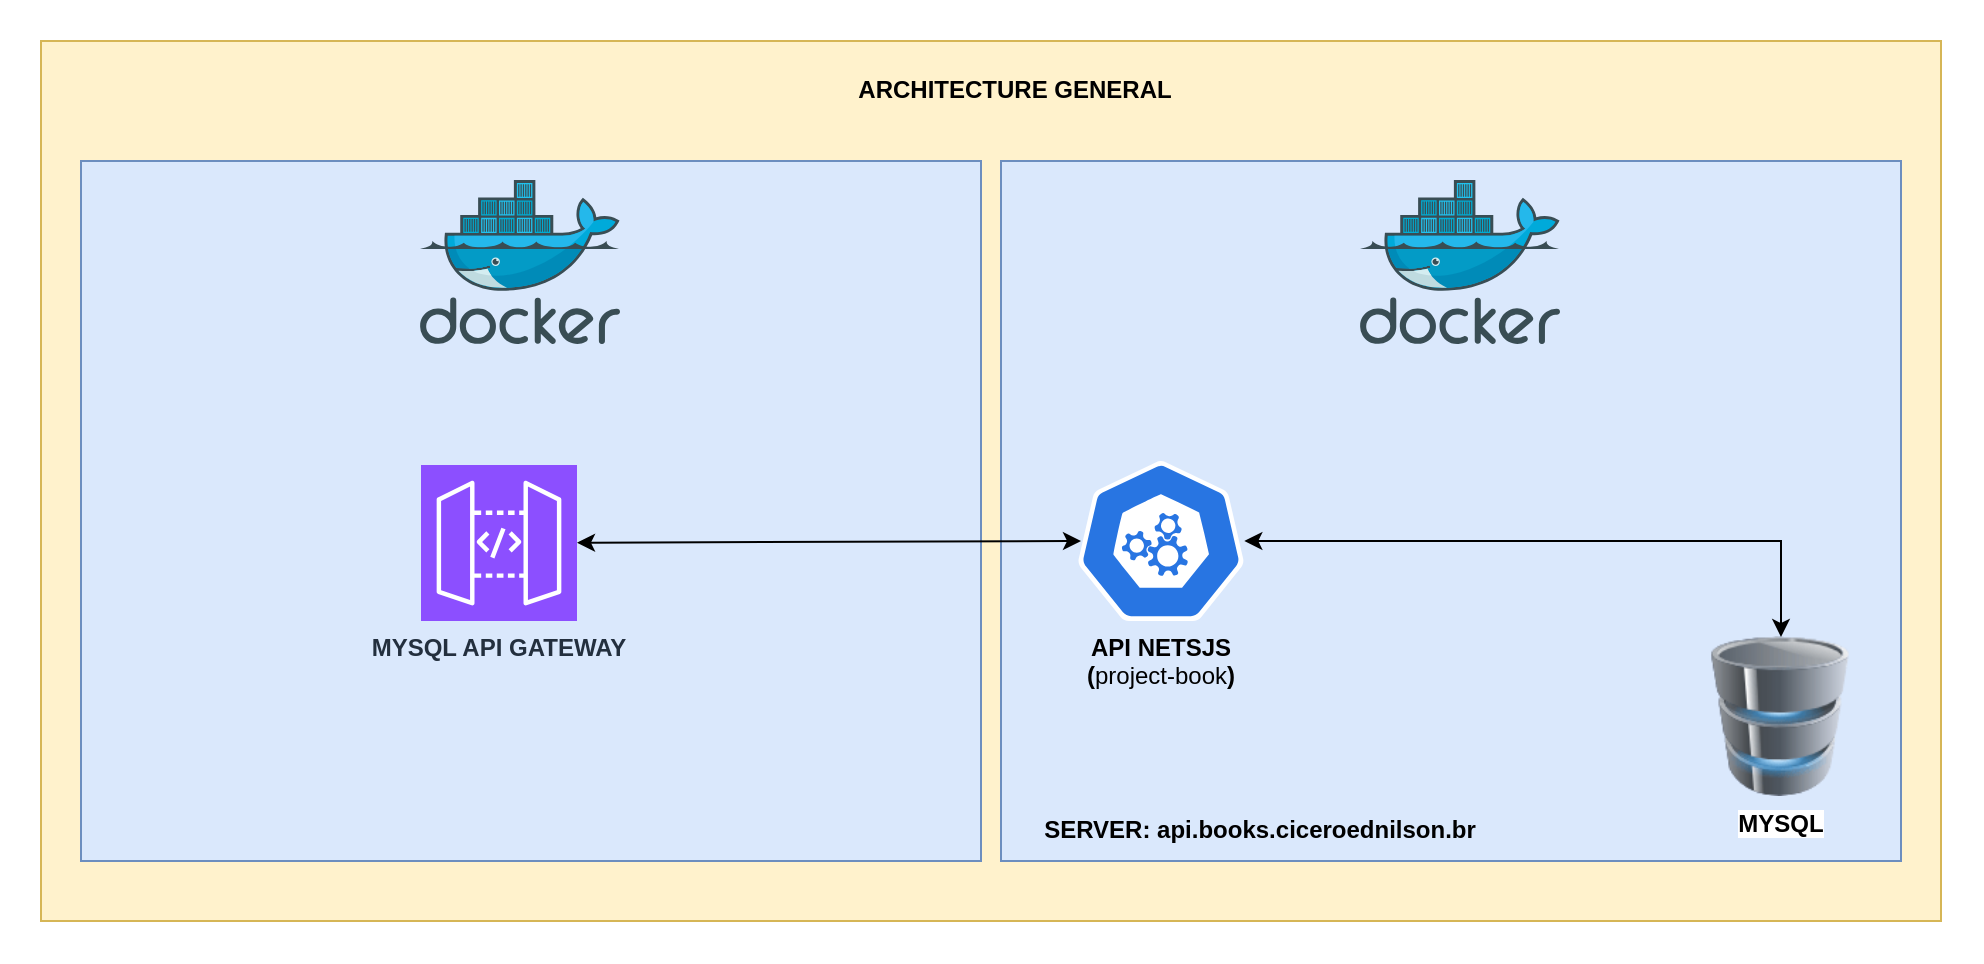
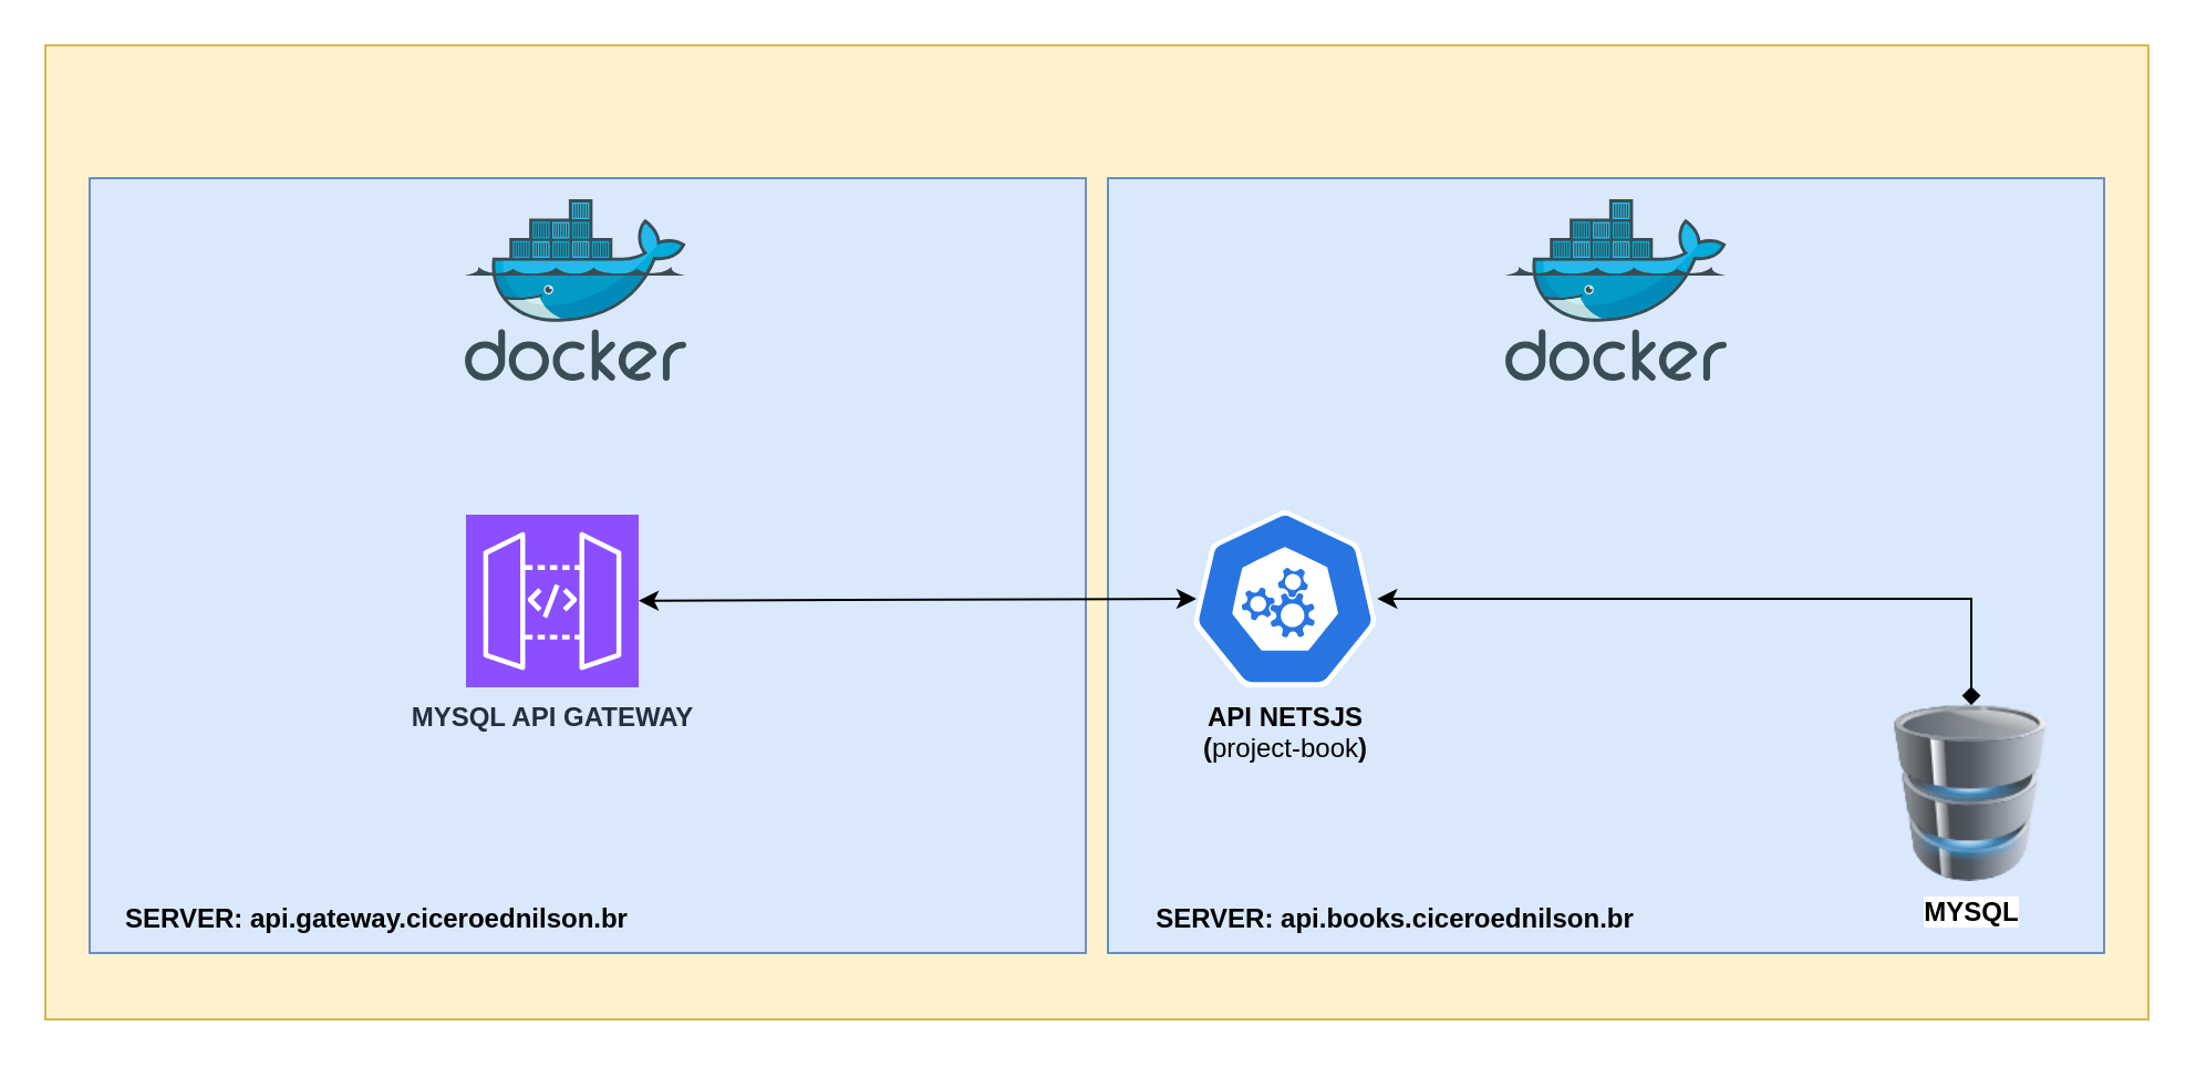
  <mxCell id="0" />
  <mxCell id="1" parent="0" />
  <mxCell id="2" value="" style="rounded=0;whiteSpace=wrap;html=1;fillColor=#fff2cc;strokeColor=#d6b656;" vertex="1" parent="1"><mxGeometry x="20" width="950" height="440" as="geometry" y="20" /></mxCell>
  <mxCell id="3" value="" style="rounded=0;whiteSpace=wrap;html=1;fillColor=#dae8fc;strokeColor=#6c8ebf;" vertex="1" parent="1"><mxGeometry x="500" y="80" width="450" height="350" as="geometry" /></mxCell>
  <mxCell id="4" value="" style="image;sketch=0;aspect=fixed;html=1;points=[];align=center;fontSize=12;image=img/lib/mscae/Docker.svg;strokeColor=default;verticalAlign=top;fontFamily=Helvetica;fontColor=default;labelBackgroundColor=default;fillColor=default;" vertex="1" parent="1"><mxGeometry x="680" y="90" width="100" height="82" as="geometry" /></mxCell>
  <mxCell id="5" value="" style="rounded=0;whiteSpace=wrap;html=1;fillColor=#dae8fc;strokeColor=#6c8ebf;" vertex="1" parent="1"><mxGeometry x="40" y="80" width="450" height="350" as="geometry" /></mxCell>
  <mxCell id="6" value="" style="image;sketch=0;aspect=fixed;html=1;points=[];align=center;fontSize=12;image=img/lib/mscae/Docker.svg;strokeColor=default;verticalAlign=top;fontFamily=Helvetica;fontColor=default;labelBackgroundColor=default;fillColor=default;" vertex="1" parent="1"><mxGeometry x="210" y="90" width="100" height="82" as="geometry" /></mxCell>
  <mxCell id="7" value="&lt;b&gt;MYSQL API GATEWAY&lt;/b&gt;" style="sketch=0;points=[[0,0,0],[0.25,0,0],[0.5,0,0],[0.75,0,0],[1,0,0],[0,1,0],[0.25,1,0],[0.5,1,0],[0.75,1,0],[1,1,0],[0,0.25,0],[0,0.5,0],[0,0.75,0],[1,0.25,0],[1,0.5,0],[1,0.75,0]];outlineConnect=0;fontColor=#232F3E;fillColor=#8C4FFF;strokeColor=#ffffff;dashed=0;verticalLabelPosition=bottom;verticalAlign=top;align=center;html=1;fontSize=12;fontStyle=0;aspect=fixed;shape=mxgraph.aws4.resourceIcon;resIcon=mxgraph.aws4.api_gateway;" vertex="1" parent="1"><mxGeometry x="210" y="232" width="78" height="78" as="geometry" /></mxCell>
  <mxCell id="8" value="&lt;b&gt;API NETSJS&lt;br&gt;(&lt;/b&gt;project-book&lt;b&gt;)&lt;/b&gt;" style="aspect=fixed;sketch=0;html=1;dashed=0;whitespace=wrap;verticalLabelPosition=bottom;verticalAlign=top;fillColor=#2875E2;strokeColor=#ffffff;points=[[0.005,0.63,0],[0.1,0.2,0],[0.9,0.2,0],[0.5,0,0],[0.995,0.63,0],[0.72,0.99,0],[0.5,1,0],[0.28,0.99,0]];shape=mxgraph.kubernetes.icon2;prIcon=api" vertex="1" parent="1"><mxGeometry x="538.33" y="230" width="83.33" height="80" as="geometry" /></mxCell>
  <mxCell id="9" value="&lt;b&gt;MYSQL&lt;/b&gt;" style="image;html=1;image=img/lib/clip_art/computers/Database_128x128.png" vertex="1" parent="1"><mxGeometry x="850" y="318" width="80" height="80" as="geometry" /></mxCell>
- <mxCell id="10" value="" style="endArrow=classic;startArrow=classic;html=1;rounded=0;entryX=0.5;entryY=0;entryDx=0;entryDy=0;" edge="1" parent="1" source="8" target="9"><mxGeometry width="50" height="50" relative="1" as="geometry"><mxPoint x="810" y="410" as="sourcePoint" /><mxPoint x="860" y="360" as="targetPoint" /><Array as="points"><mxPoint x="890" y="270" /></Array></mxGeometry></mxCell>
+ <mxCell id="10" value="" style="endArrow=diamond;startArrow=classic;html=1;rounded=0;entryX=0.5;entryY=0;entryDx=0;entryDy=0;" edge="1" parent="1" source="8" target="9"><mxGeometry width="50" height="50" relative="1" as="geometry"><mxPoint x="810" y="410" as="sourcePoint" /><mxPoint x="860" y="360" as="targetPoint" /><Array as="points"><mxPoint x="890" y="270" /></Array></mxGeometry></mxCell>
  <mxCell id="11" value="" style="endArrow=classic;startArrow=classic;html=1;rounded=0;" edge="1" parent="1" source="7"><mxGeometry width="50" height="50" relative="1" as="geometry"><mxPoint x="490" y="320" as="sourcePoint" /><mxPoint x="540" y="270" as="targetPoint" /></mxGeometry></mxCell>
+ <mxCell id="12" value="SERVER:&amp;nbsp;&lt;span style=&quot;background-color: initial;&quot;&gt;api.gateway.ciceroednilson.br&lt;/span&gt;" style="text;html=1;align=center;verticalAlign=middle;whiteSpace=wrap;rounded=0;fontStyle=1" vertex="1" parent="1"><mxGeometry x="40" y="400" width="260" height="30" as="geometry" /></mxCell>
  <mxCell id="13" value="SERVER:&amp;nbsp;&lt;span style=&quot;background-color: initial;&quot;&gt;api.books.ciceroednilson.br&lt;/span&gt;" style="text;html=1;align=center;verticalAlign=middle;whiteSpace=wrap;rounded=0;fontStyle=1" vertex="1" parent="1"><mxGeometry x="500" y="400" width="260" height="30" as="geometry" /></mxCell>
- <mxCell id="14" value="ARCHITECTURE GENERAL" style="text;html=1;align=center;verticalAlign=middle;whiteSpace=wrap;rounded=0;fontStyle=1" vertex="1" parent="1"><mxGeometry x="420" y="30" width="175" height="30" as="geometry" /></mxCell>
